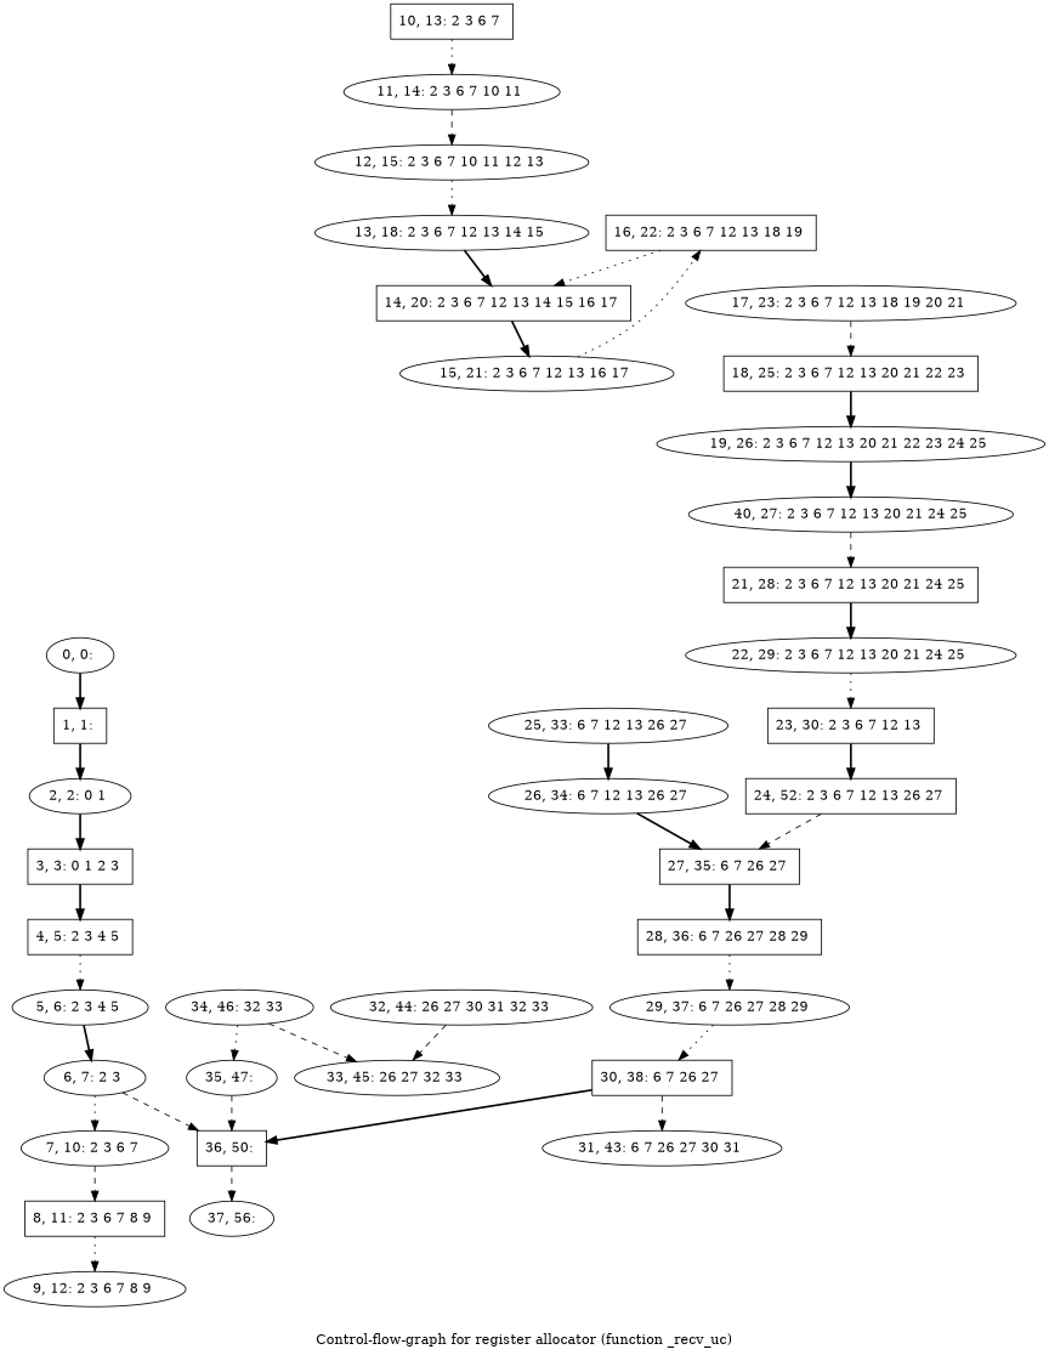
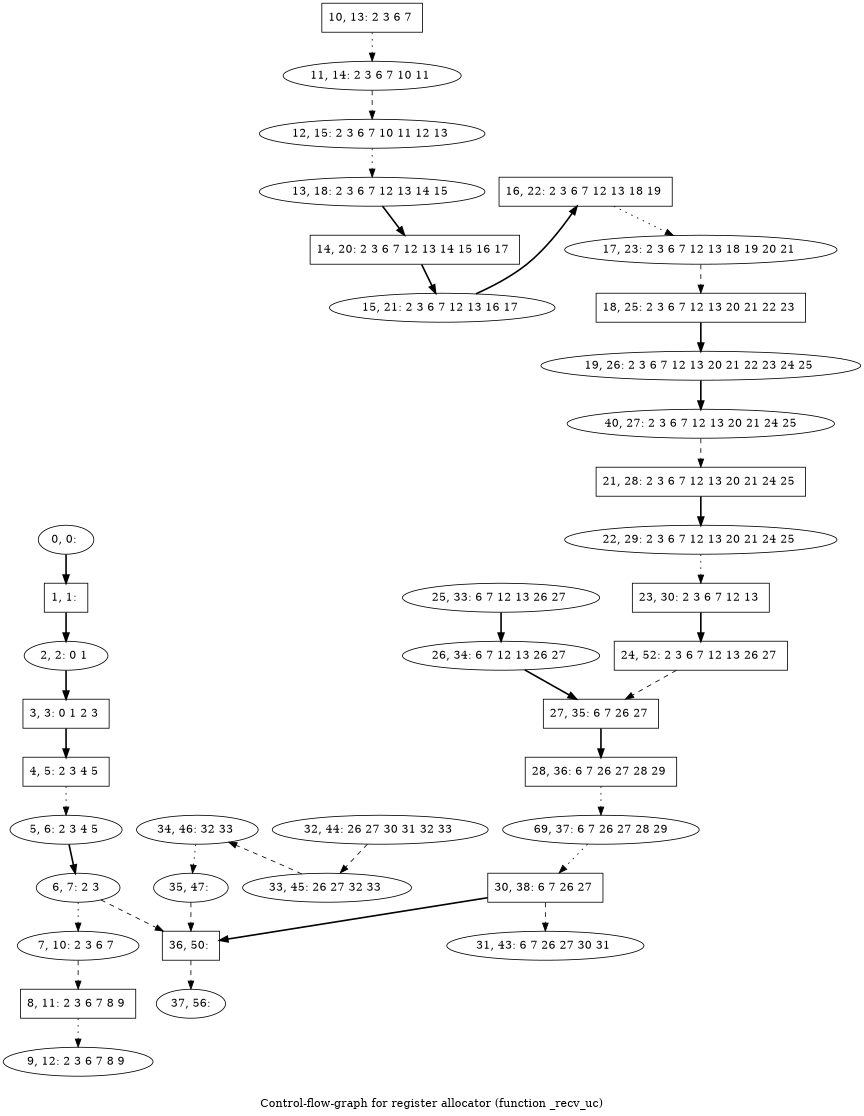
  digraph {
    label="Control-flow-graph for register allocator (function _recv_uc)"
    node [shape=ellipse]
    edge [style=bold]
    n1 [label="0, 0: "]
    n2 [label="1, 1: " shape=box]
    n3 [label="2, 2: 0 1 "]
    n4 [label="3, 3: 0 1 2 3 " shape=box]
    n5 [label="4, 5: 2 3 4 5 " shape=box]
    n6 [label="5, 6: 2 3 4 5 "]
    n7 [label="6, 7: 2 3 "]
    n8 [label="7, 10: 2 3 6 7 "]
    n9 [label="36, 50: " shape=box]
    n10 [label="8, 11: 2 3 6 7 8 9 " shape=box]
    n11 [label="37, 56:"]
    n12 [label="9, 12: 2 3 6 7 8 9 "]
    n13 [label="10, 13: 2 3 6 7 " shape=box]
    n14 [label="11, 14: 2 3 6 7 10 11 "]
    n15 [label="12, 15: 2 3 6 7 10 11 12 13 "]
    n16 [label="13, 18: 2 3 6 7 12 13 14 15 "]
    n17 [label="14, 20: 2 3 6 7 12 13 14 15 16 17 " shape=box]
    n18 [label="15, 21: 2 3 6 7 12 13 16 17 "]
    n19 [label="16, 22: 2 3 6 7 12 13 18 19 " shape=box]
    n20 [label="17, 23: 2 3 6 7 12 13 18 19 20 21 "]
    n21 [label="18, 25: 2 3 6 7 12 13 20 21 22 23 " shape=box]
    n22 [label="19, 26: 2 3 6 7 12 13 20 21 22 23 24 25 "]
    n23 [label="40, 27: 2 3 6 7 12 13 20 21 24 25"]
    n24 [label="21, 28: 2 3 6 7 12 13 20 21 24 25 " shape=box]
    n25 [label="22, 29: 2 3 6 7 12 13 20 21 24 25 "]
    n26 [label="23, 30: 2 3 6 7 12 13 " shape=box]
    n27 [label="24, 52: 2 3 6 7 12 13 26 27 " shape=box]
    n28 [label="27, 35: 6 7 26 27 " shape=box]
    n29 [label="25, 33: 6 7 12 13 26 27 "]
    n30 [label="26, 34: 6 7 12 13 26 27 "]
    n31 [label="28, 36: 6 7 26 27 28 29 " shape=box]
-   n32 [label="29, 37: 6 7 26 27 28 29 "]
+   n32 [label="69, 37: 6 7 26 27 28 29"]
    n33 [label="30, 38: 6 7 26 27 " shape=box]
    n34 [label="31, 43: 6 7 26 27 30 31 "]
    n35 [label="32, 44: 26 27 30 31 32 33 "]
    n36 [label="33, 45: 26 27 32 33 "]
    n37 [label="34, 46: 32 33 "]
    n38 [label="35, 47: "]
    n1 -> n2
    n2 -> n3
    n3 -> n4
    n4 -> n5
    n5 -> n6 [style=dotted]
    n6 -> n7
    n7 -> n8 [style=dotted]
    n7 -> n9 [style=dashed]
    n8 -> n10 [style=dashed]
    n9 -> n11 [style=dashed]
    n10 -> n12 [style=dotted]
    n13 -> n14 [style=dotted]
    n14 -> n15 [style=dashed]
    n15 -> n16 [style=dotted]
    n16 -> n17
    n17 -> n18
-   n18 -> n19 [style=dotted]
-   n19 -> n17 [style=dotted]
+   n18 -> n19
+   n19 -> n20 [style=dotted]
    n20 -> n21 [style=dashed]
    n21 -> n22
    n22 -> n23
    n23 -> n24 [style=dashed]
    n24 -> n25
    n25 -> n26 [style=dotted]
    n26 -> n27
    n27 -> n28 [style=dashed]
    n28 -> n31
    n29 -> n30
    n30 -> n28
    n31 -> n32 [style=dotted]
    n32 -> n33 [style=dotted]
    n33 -> n9
    n33 -> n34 [style=dashed]
    n35 -> n36 [style=dashed]
-   n37 -> n36 [style=dashed]
+   n36 -> n37 [style=dashed]
    n37 -> n38 [style=dotted]
    n38 -> n9 [style=dashed]
  }
